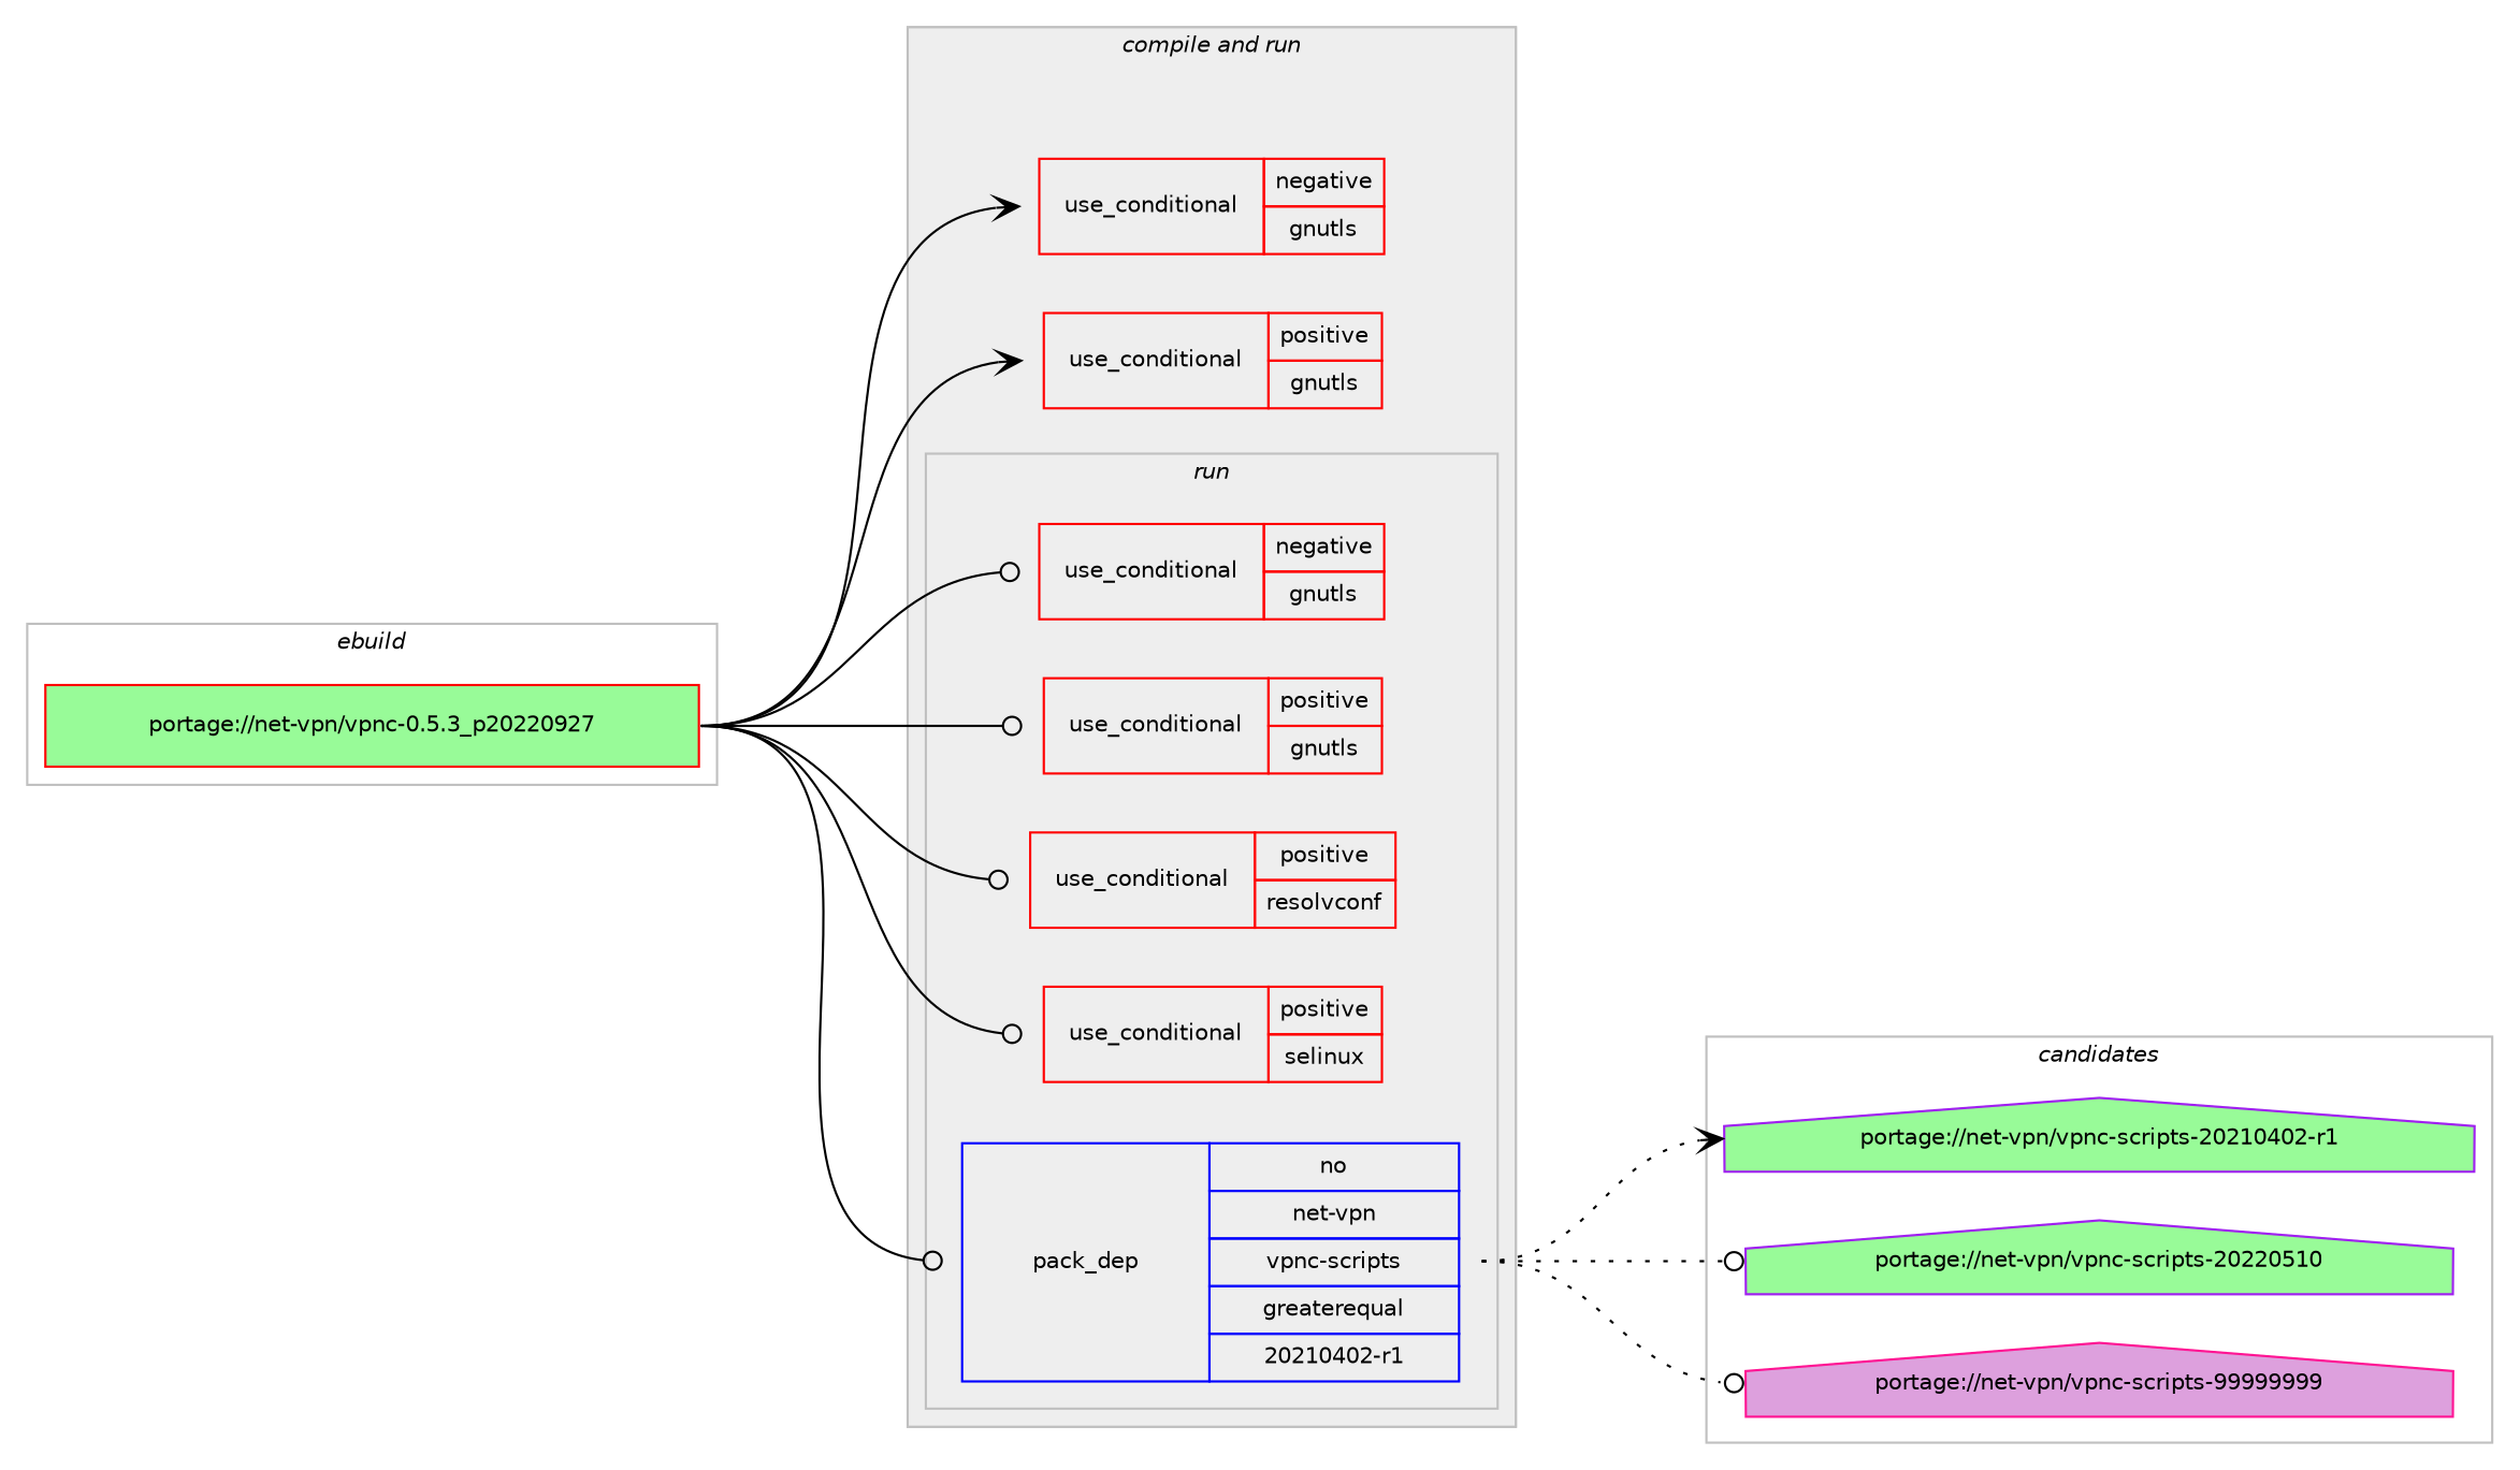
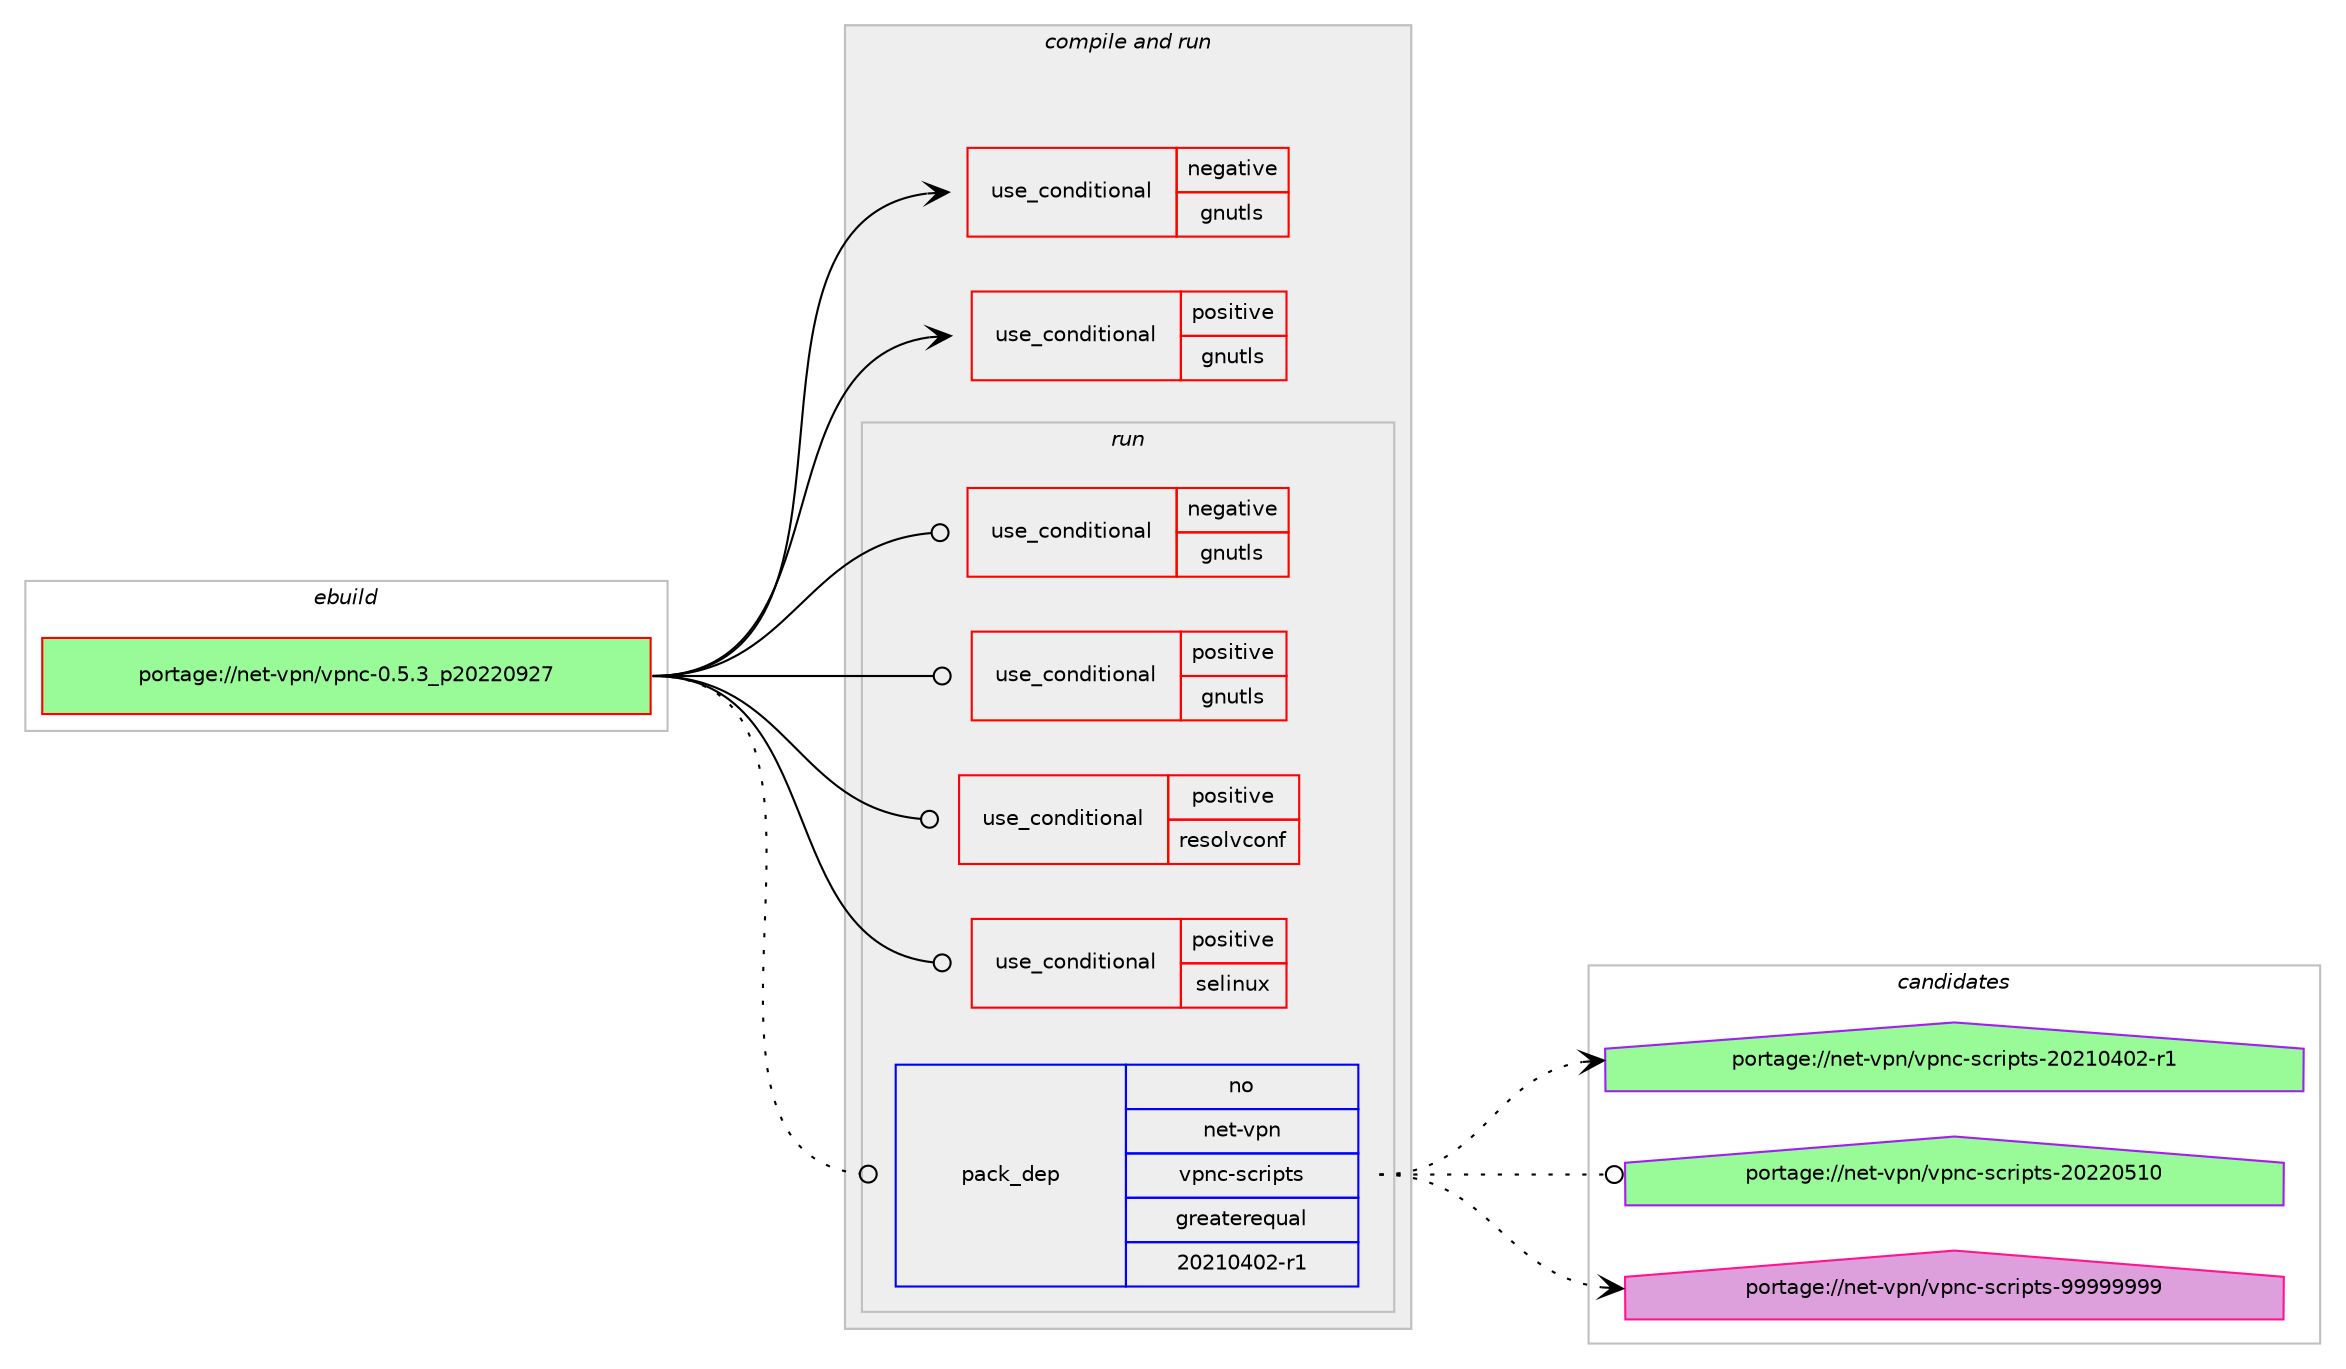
  digraph {
    compound=true
    concentrate=true
    fontname=Helvetica
    fontsize=10
    newrank=true
    rankdir=LR
    ranksep=1.5
    node [color=red fontname=Helvetica fontsize=10 shape=none]
    edge [arrowhead=odot headport=w style=solid tailport=e weight=20]
    n1 [fillcolor=palegreen label="portage://net-vpn/vpnc-0.5.3_p20220927" shape=box style=filled width=4]
    n2 [label=<<TABLE BORDER="0" CELLBORDER="1" CELLSPACING="0" CELLPADDING="4"><TR><TD ROWSPAN="3" CELLPADDING="10">use_conditional</TD></TR><TR><TD>negative</TD></TR><TR><TD>gnutls</TD></TR></TABLE>>]
    n3 [label=<<TABLE BORDER="0" CELLBORDER="1" CELLSPACING="0" CELLPADDING="4"><TR><TD ROWSPAN="3" CELLPADDING="10">use_conditional</TD></TR><TR><TD>positive</TD></TR><TR><TD>gnutls</TD></TR></TABLE>>]
    n4 [label=<<TABLE BORDER="0" CELLBORDER="1" CELLSPACING="0" CELLPADDING="4"><TR><TD ROWSPAN="3" CELLPADDING="10">use_conditional</TD></TR><TR><TD>negative</TD></TR><TR><TD>gnutls</TD></TR></TABLE>>]
    n5 [label=<<TABLE BORDER="0" CELLBORDER="1" CELLSPACING="0" CELLPADDING="4"><TR><TD ROWSPAN="3" CELLPADDING="10">use_conditional</TD></TR><TR><TD>positive</TD></TR><TR><TD>gnutls</TD></TR></TABLE>>]
    n6 [label=<<TABLE BORDER="0" CELLBORDER="1" CELLSPACING="0" CELLPADDING="4"><TR><TD ROWSPAN="3" CELLPADDING="10">use_conditional</TD></TR><TR><TD>positive</TD></TR><TR><TD>resolvconf</TD></TR></TABLE>>]
    n7 [label=<<TABLE BORDER="0" CELLBORDER="1" CELLSPACING="0" CELLPADDING="4"><TR><TD ROWSPAN="3" CELLPADDING="10">use_conditional</TD></TR><TR><TD>positive</TD></TR><TR><TD>selinux</TD></TR></TABLE>>]
    n8 [color=blue label=<<TABLE BORDER="0" CELLBORDER="1" CELLSPACING="0" CELLPADDING="4" WIDTH="220"><TR><TD ROWSPAN="6" CELLPADDING="30">pack_dep</TD></TR><TR><TD WIDTH="110">no</TD></TR><TR><TD>net-vpn</TD></TR><TR><TD>vpnc-scripts</TD></TR><TR><TD>greaterequal</TD></TR><TR><TD>20210402-r1</TD></TR></TABLE>>]
    n9 [color=purple fillcolor=palegreen label="portage://net-vpn/vpnc-scripts-20210402-r1" shape=house style=filled width=4]
    n10 [color=purple fillcolor=palegreen label="portage://net-vpn/vpnc-scripts-20220510" shape=house style=filled width=4]
    n11 [color=deeppink fillcolor=plum label="portage://net-vpn/vpnc-scripts-99999999" shape=house style=filled width=4]
    subgraph cluster_1 {
      color=gray
      label=<<i>ebuild</i>>
      rank=same
      n1
    }
    subgraph cluster_2 {
      color=gray
      label=<<i>dependencies</i>>
      subgraph cluster_3 {
        color=gray
        fillcolor="#eeeeee"
        label=<<i>compile</i>>
        style=filled
        subgraph sub_4 {
          color=gray
          fillcolor="#eeeeee"
          label=<<i>compile</i>>
          style=filled
          n2
        }
        subgraph sub_5 {
          color=gray
          fillcolor="#eeeeee"
          label=<<i>compile</i>>
          style=filled
          n3
        }
      }
      subgraph cluster_6 {
        color=gray
        fillcolor="#eeeeee"
        label=<<i>compile and run</i>>
        style=filled
      }
      subgraph cluster_7 {
        color=gray
        fillcolor="#eeeeee"
        label=<<i>run</i>>
        style=filled
        subgraph sub_8 {
          color=gray
          fillcolor="#eeeeee"
          label=<<i>run</i>>
          style=filled
          n4
        }
        subgraph sub_9 {
          color=gray
          fillcolor="#eeeeee"
          label=<<i>run</i>>
          style=filled
          n5
        }
        subgraph sub_10 {
          color=gray
          fillcolor="#eeeeee"
          label=<<i>run</i>>
          style=filled
          n6
        }
        subgraph sub_11 {
          color=gray
          fillcolor="#eeeeee"
          label=<<i>run</i>>
          style=filled
          n7
        }
        subgraph sub_12 {
          color=gray
          fillcolor="#eeeeee"
          label=<<i>run</i>>
          style=filled
          n8
        }
      }
    }
    subgraph cluster_13 {
      color=gray
      label=<<i>candidates</i>>
      rank=same
      subgraph sub_14 {
        color=black
        label=<<i>candidates</i>>
        nodesep=1
        rank=same
        n9
        n10
        n11
      }
    }
    n1 -> n2 [arrowhead=vee]
    n1 -> n3 [arrowhead=vee]
    n1 -> n4
    n1 -> n5
    n1 -> n6
    n1 -> n7
-   n1 -> n8
+   n1 -> n8 [style=dotted]
    n8 -> n9 [arrowhead=vee style=dotted weight=100]
    n8 -> n10 [style=dotted weight=100]
-   n8 -> n11 [style=dotted weight=100]
+   n8 -> n11 [arrowhead=vee style=dotted weight=100]
  }
